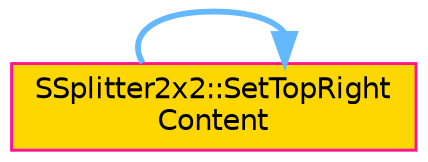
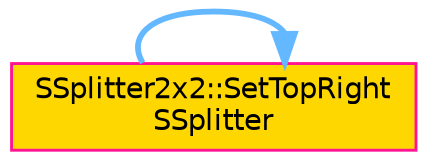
  digraph {
    rankdir=RL
-   n1 [color=deeppink fillcolor=gold fontcolor=black fontname=Helvetica fontsize=10 height=0.2 label="SSplitter2x2::SetTopRight\lContent" shape=box style=filled width=0.4]
+   n1 [color=deeppink fillcolor=gold fontcolor=black fontname=Helvetica fontsize=10 height=0.2 label="SSplitter2x2::SetTopRight\lSSplitter" shape=box style=filled width=0.4]
    n1 -> n1 [color=steelblue1 dir=back fontname=Helvetica fontsize=10 labelfontname=Helvetica labelfontsize=10 style=bold]
  }
